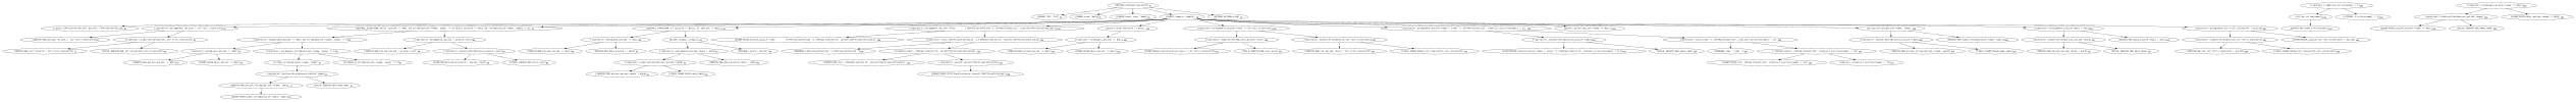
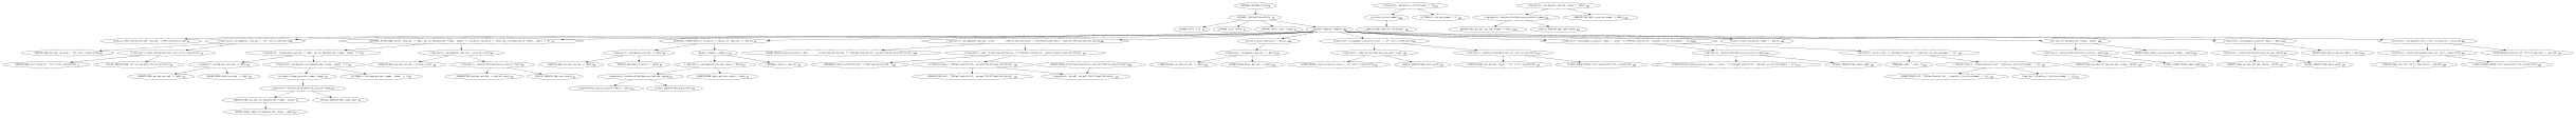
  digraph {
    fontname="Liberation Mono"
    node [fontname="Liberation Mono"]
    edge [fontname="Liberation Mono"]
    n1 [label=<(METHOD,TIFFSetClientInfo)<SUB>78</SUB>>]
    n2 [label=<(PARAM,TIFF *tif)<SUB>78</SUB>>]
    n3 [label=<(PARAM,void *data)<SUB>78</SUB>>]
    n4 [label=<(PARAM,const char *name)<SUB>78</SUB>>]
    n5 [label=<(BLOCK,&lt;empty&gt;,&lt;empty&gt;)<SUB>80</SUB>>]
    n6 [label=<(METHOD_RETURN,void)<SUB>78</SUB>>]
    n7 [label=<(LOCAL,TIFFClientInfoLink* psLink: TIFFClientInfoLink)<SUB>81</SUB>>]
    n8 [label=<(&lt;operator&gt;.assignment,*psLink = tif-&gt;tif_clientinfo)<SUB>81</SUB>>]
    n9 [label=<(CONTROL_STRUCTURE,while (psLink != NULL &amp;&amp; strcmp(psLink-&gt;name, name) != 0),while (psLink != NULL &amp;&amp; strcmp(psLink-&gt;name, name) != 0))<SUB>87</SUB>>]
    n10 [label=<(CONTROL_STRUCTURE,if (psLink != NULL),if (psLink != NULL))<SUB>90</SUB>>]
    n11 [label=<(&lt;operator&gt;.assignment,psLink =\012        (TIFFClientInfoLink *)_TIFFmallocExt(tif, sizeof(TIFFClientInfoLink)))<SUB>100</SUB>>]
    n12 [label=<(assert,assert(psLink != NULL))<SUB>102</SUB>>]
    n13 [label=<(&lt;operator&gt;.assignment,psLink-&gt;next = tif-&gt;tif_clientinfo)<SUB>103</SUB>>]
    n14 [label=<(&lt;operator&gt;.assignment,psLink-&gt;name = (char *)_TIFFmallocExt(tif, (tmsize_t)(strlen(name) + 1)))<SUB>104</SUB>>]
    n15 [label=<(assert,assert(psLink-&gt;name != NULL))<SUB>105</SUB>>]
    n16 [label=<(strcpy,strcpy(psLink-&gt;name, name))<SUB>106</SUB>>]
    n17 [label=<(&lt;operator&gt;.assignment,psLink-&gt;data = data)<SUB>107</SUB>>]
    n18 [label=<(&lt;operator&gt;.assignment,tif-&gt;tif_clientinfo = psLink)<SUB>109</SUB>>]
    n19 [label=<(IDENTIFIER,psLink,*psLink = tif-&gt;tif_clientinfo)<SUB>81</SUB>>]
    n20 [label=<(&lt;operator&gt;.indirectFieldAccess,tif-&gt;tif_clientinfo)<SUB>81</SUB>>]
    n21 [label=<(&lt;operator&gt;.logicalAnd,psLink != NULL &amp;&amp; strcmp(psLink-&gt;name, name) != 0)<SUB>87</SUB>>]
    n22 [label=<(&lt;operator&gt;.assignment,psLink = psLink-&gt;next)<SUB>88</SUB>>]
    n23 [label=<(&lt;operator&gt;.notEquals,psLink != NULL)<SUB>90</SUB>>]
    n24 [label=<(BLOCK,&lt;empty&gt;,&lt;empty&gt;)<SUB>91</SUB>>]
    n25 [label=<(IDENTIFIER,psLink,psLink =\012        (TIFFClientInfoLink *)_TIFFmallocExt(tif, sizeof(TIFFClientInfoLink)))<SUB>100</SUB>>]
    n26 [label=<(&lt;operator&gt;.cast,(TIFFClientInfoLink *)_TIFFmallocExt(tif, sizeof(TIFFClientInfoLink)))<SUB>101</SUB>>]
    n27 [label=<(&lt;operator&gt;.notEquals,psLink != NULL)<SUB>102</SUB>>]
    n28 [label=<(&lt;operator&gt;.indirectFieldAccess,psLink-&gt;next)<SUB>103</SUB>>]
    n29 [label=<(&lt;operator&gt;.indirectFieldAccess,tif-&gt;tif_clientinfo)<SUB>103</SUB>>]
    n30 [label=<(&lt;operator&gt;.indirectFieldAccess,psLink-&gt;name)<SUB>104</SUB>>]
    n31 [label=<(&lt;operator&gt;.cast,(char *)_TIFFmallocExt(tif, (tmsize_t)(strlen(name) + 1)))<SUB>104</SUB>>]
    n32 [label=<(&lt;operator&gt;.indirectFieldAccess,psLink-&gt;name)<SUB>106</SUB>>]
    n33 [label=<(IDENTIFIER,name,strcpy(psLink-&gt;name, name))<SUB>106</SUB>>]
    n34 [label=<(&lt;operator&gt;.indirectFieldAccess,psLink-&gt;data)<SUB>107</SUB>>]
    n35 [label=<(IDENTIFIER,data,psLink-&gt;data = data)<SUB>107</SUB>>]
    n36 [label=<(&lt;operator&gt;.indirectFieldAccess,tif-&gt;tif_clientinfo)<SUB>109</SUB>>]
    n37 [label=<(IDENTIFIER,psLink,tif-&gt;tif_clientinfo = psLink)<SUB>109</SUB>>]
    n38 [label=<(IDENTIFIER,tif,*psLink = tif-&gt;tif_clientinfo)<SUB>81</SUB>>]
    n39 [label=<(FIELD_IDENTIFIER,tif_clientinfo,tif_clientinfo)<SUB>81</SUB>>]
    n40 [label=<(&lt;operator&gt;.notEquals,psLink != NULL)<SUB>87</SUB>>]
    n41 [label=<(&lt;operator&gt;.notEquals,strcmp(psLink-&gt;name, name) != 0)<SUB>87</SUB>>]
    n42 [label=<(IDENTIFIER,psLink,psLink = psLink-&gt;next)<SUB>88</SUB>>]
    n43 [label=<(&lt;operator&gt;.indirectFieldAccess,psLink-&gt;next)<SUB>88</SUB>>]
    n44 [label=<(IDENTIFIER,psLink,psLink != NULL)<SUB>87</SUB>>]
    n45 [label=<(IDENTIFIER,NULL,psLink != NULL)<SUB>87</SUB>>]
    n46 [label=<(strcmp,strcmp(psLink-&gt;name, name))<SUB>87</SUB>>]
    n47 [label=<(LITERAL,0,strcmp(psLink-&gt;name, name) != 0)<SUB>87</SUB>>]
    n48 [label=<(&lt;operator&gt;.indirectFieldAccess,psLink-&gt;name)<SUB>87</SUB>>]
    n49 [label=<(IDENTIFIER,psLink,strcmp(psLink-&gt;name, name))<SUB>87</SUB>>]
    n50 [label=<(FIELD_IDENTIFIER,name,name)<SUB>87</SUB>>]
    n51 [label=<(IDENTIFIER,name,strcmp(psLink-&gt;name, name))<SUB>87</SUB>>]
    n52 [label=<(IDENTIFIER,psLink,psLink = psLink-&gt;next)<SUB>88</SUB>>]
    n53 [label=<(FIELD_IDENTIFIER,next,next)<SUB>88</SUB>>]
    n54 [label=<(IDENTIFIER,psLink,psLink != NULL)<SUB>90</SUB>>]
    n55 [label=<(IDENTIFIER,NULL,psLink != NULL)<SUB>90</SUB>>]
    n56 [label=<(&lt;operator&gt;.assignment,psLink-&gt;data = data)<SUB>92</SUB>>]
    n57 [label=<(RETURN,return;,return;)<SUB>93</SUB>>]
    n58 [label=<(&lt;operator&gt;.indirectFieldAccess,psLink-&gt;data)<SUB>92</SUB>>]
    n59 [label=<(IDENTIFIER,data,psLink-&gt;data = data)<SUB>92</SUB>>]
    n60 [label=<(IDENTIFIER,psLink,psLink-&gt;data = data)<SUB>92</SUB>>]
    n61 [label=<(FIELD_IDENTIFIER,data,data)<SUB>92</SUB>>]
    n62 [label=<(UNKNOWN,TIFFClientInfoLink *,TIFFClientInfoLink *)<SUB>101</SUB>>]
    n63 [label=<(_TIFFmallocExt,_TIFFmallocExt(tif, sizeof(TIFFClientInfoLink)))<SUB>101</SUB>>]
    n64 [label=<(IDENTIFIER,tif,_TIFFmallocExt(tif, sizeof(TIFFClientInfoLink)))<SUB>101</SUB>>]
    n65 [label=<(&lt;operator&gt;.sizeOf,sizeof(TIFFClientInfoLink))<SUB>101</SUB>>]
    n66 [label=<(IDENTIFIER,TIFFClientInfoLink,sizeof(TIFFClientInfoLink))<SUB>801</SUB>>]
    n67 [label=<(IDENTIFIER,psLink,psLink != NULL)<SUB>102</SUB>>]
    n68 [label=<(IDENTIFIER,NULL,psLink != NULL)<SUB>102</SUB>>]
    n69 [label=<(IDENTIFIER,psLink,psLink-&gt;next = tif-&gt;tif_clientinfo)<SUB>103</SUB>>]
    n70 [label=<(FIELD_IDENTIFIER,next,next)<SUB>103</SUB>>]
    n71 [label=<(IDENTIFIER,tif,psLink-&gt;next = tif-&gt;tif_clientinfo)<SUB>103</SUB>>]
    n72 [label=<(FIELD_IDENTIFIER,tif_clientinfo,tif_clientinfo)<SUB>103</SUB>>]
    n73 [label=<(IDENTIFIER,psLink,psLink-&gt;name = (char *)_TIFFmallocExt(tif, (tmsize_t)(strlen(name) + 1)))<SUB>104</SUB>>]
    n74 [label=<(FIELD_IDENTIFIER,name,name)<SUB>104</SUB>>]
    n75 [label=<(UNKNOWN,char *,char *)<SUB>104</SUB>>]
    n76 [label=<(_TIFFmallocExt,_TIFFmallocExt(tif, (tmsize_t)(strlen(name) + 1)))<SUB>104</SUB>>]
    n77 [label=<(IDENTIFIER,tif,_TIFFmallocExt(tif, (tmsize_t)(strlen(name) + 1)))<SUB>104</SUB>>]
    n78 [label=<(tmsize_t,(tmsize_t)(strlen(name) + 1))<SUB>102</SUB>>]
    n79 [label=<(&lt;operator&gt;.addition,strlen(name) + 1)<SUB>104</SUB>>]
    n80 [label=<(strlen,strlen(name))<SUB>104</SUB>>]
    n81 [label=<(LITERAL,1,strlen(name) + 1)<SUB>104</SUB>>]
    n82 [label=<(IDENTIFIER,name,strlen(name))<SUB>104</SUB>>]
    n83 [label=<(&lt;operator&gt;.notEquals,psLink-&gt;name != NULL)<SUB>105</SUB>>]
    n84 [label=<(&lt;operator&gt;.indirectFieldAccess,psLink-&gt;name)<SUB>105</SUB>>]
    n85 [label=<(IDENTIFIER,NULL,psLink-&gt;name != NULL)<SUB>105</SUB>>]
    n86 [label=<(IDENTIFIER,psLink,psLink-&gt;name != NULL)<SUB>105</SUB>>]
    n87 [label=<(FIELD_IDENTIFIER,name,name)<SUB>105</SUB>>]
    n88 [label=<(IDENTIFIER,psLink,strcpy(psLink-&gt;name, name))<SUB>106</SUB>>]
    n89 [label=<(FIELD_IDENTIFIER,name,name)<SUB>106</SUB>>]
    n90 [label=<(IDENTIFIER,psLink,psLink-&gt;data = data)<SUB>107</SUB>>]
    n91 [label=<(FIELD_IDENTIFIER,data,data)<SUB>107</SUB>>]
    n92 [label=<(IDENTIFIER,tif,tif-&gt;tif_clientinfo = psLink)<SUB>109</SUB>>]
    n93 [label=<(FIELD_IDENTIFIER,tif_clientinfo,tif_clientinfo)<SUB>109</SUB>>]
    n1 -> n2
    n1 -> n3
    n1 -> n4
    n1 -> n5
-   n1 -> n6
+   n6 -> n1
    n5 -> n7
    n5 -> n8
    n5 -> n9
    n5 -> n10
    n5 -> n11
    n5 -> n12
    n5 -> n13
    n5 -> n14
    n5 -> n15
    n5 -> n16
    n5 -> n17
    n5 -> n18
    n8 -> n19
    n8 -> n20
    n9 -> n21
    n9 -> n22
    n10 -> n23
    n10 -> n24
    n11 -> n25
    n11 -> n26
    n12 -> n27
    n13 -> n28
    n13 -> n29
    n14 -> n30
    n14 -> n31
    n16 -> n32
    n16 -> n33
    n17 -> n34
    n17 -> n35
    n18 -> n36
    n18 -> n37
    n20 -> n38
    n20 -> n39
    n21 -> n40
    n21 -> n41
    n22 -> n42
    n22 -> n43
    n23 -> n54
    n23 -> n55
    n24 -> n56
    n24 -> n57
    n26 -> n62
    n26 -> n63
    n27 -> n67
    n27 -> n68
    n28 -> n69
    n28 -> n70
    n29 -> n71
    n29 -> n72
    n30 -> n73
    n30 -> n74
    n31 -> n75
    n31 -> n76
    n32 -> n88
    n32 -> n89
    n34 -> n90
    n34 -> n91
    n36 -> n92
    n36 -> n93
    n40 -> n44
    n40 -> n45
    n41 -> n46
    n41 -> n47
    n43 -> n52
    n43 -> n53
    n46 -> n48
    n48 -> n49
    n48 -> n50
    n49 -> n51
    n56 -> n58
    n56 -> n59
    n58 -> n60
    n58 -> n61
    n63 -> n64
    n63 -> n65
-   n65 -> n66
+   n66 -> n65
    n76 -> n77
    n76 -> n78
    n79 -> n80
    n79 -> n81
    n80 -> n82
    n83 -> n84
    n83 -> n85
    n84 -> n86
    n84 -> n87
  }
